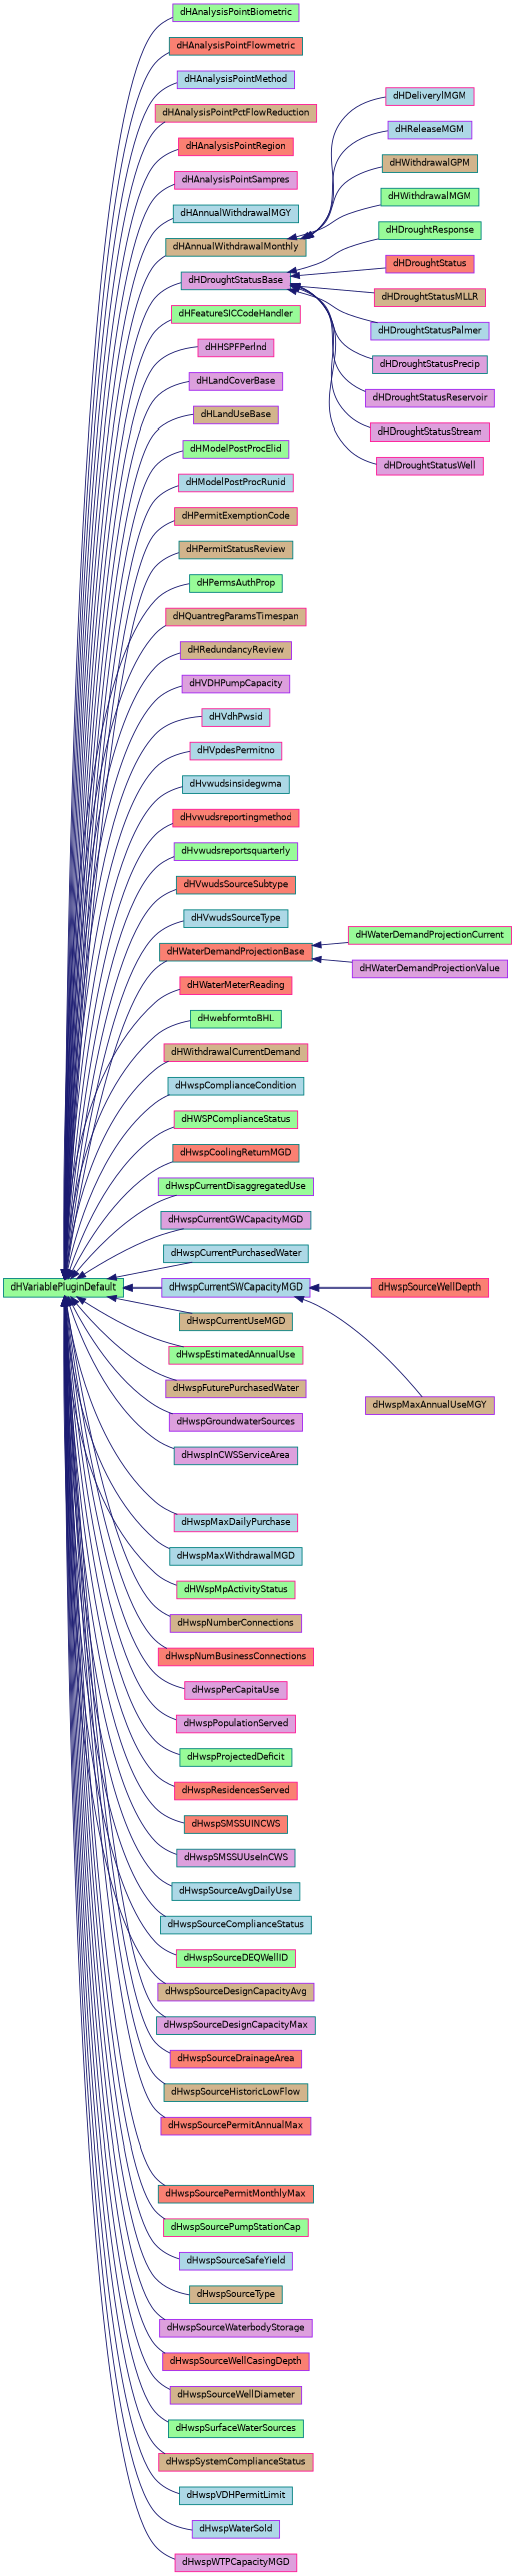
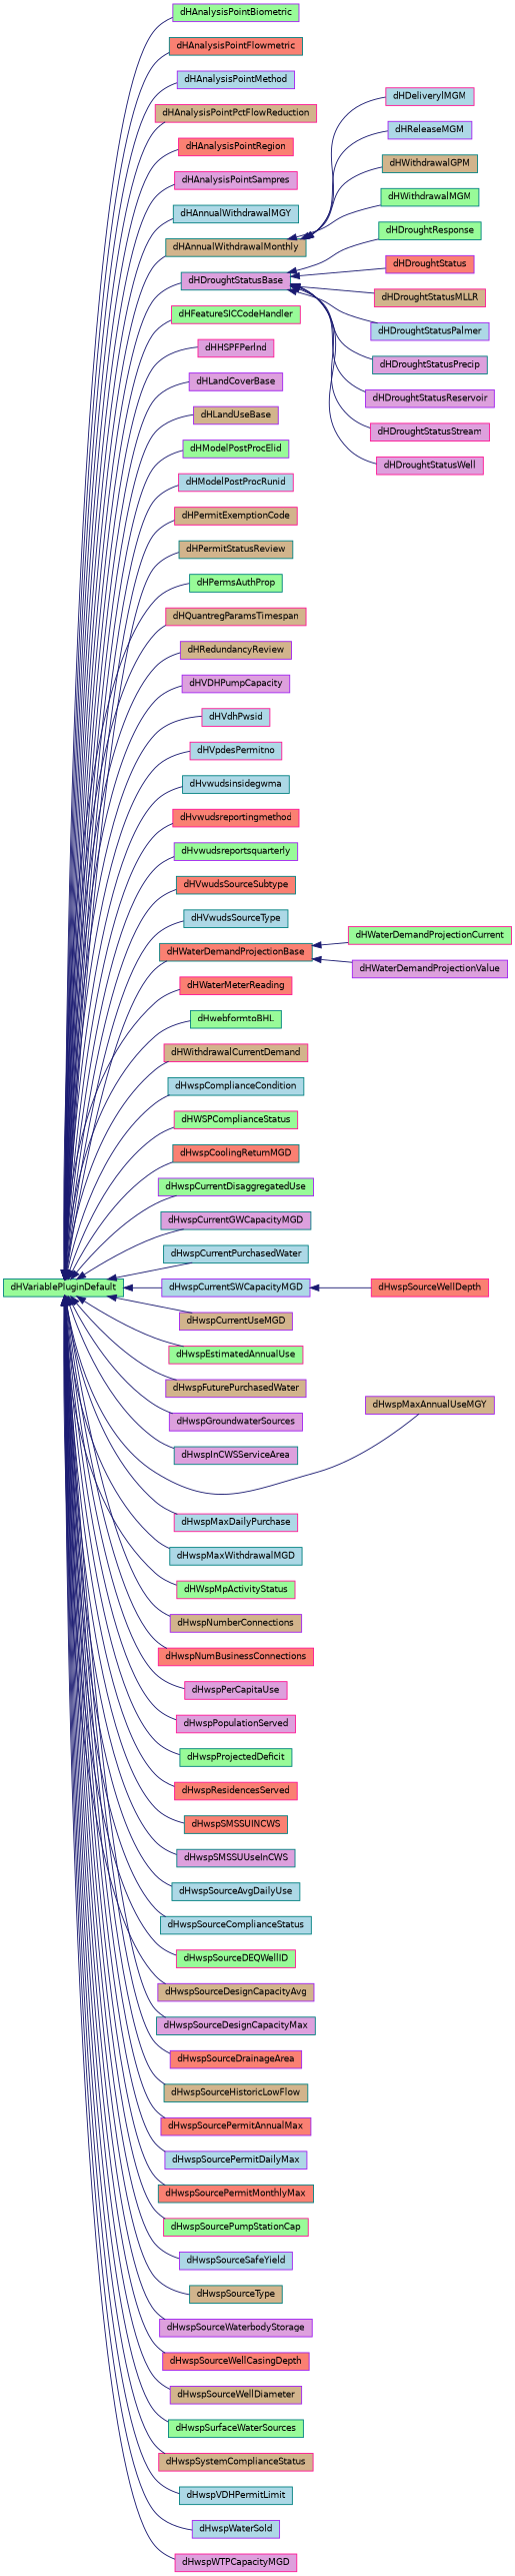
  digraph {
    fontname="DejaVu Sans"
    rankdir=LR
    node [color=teal fillcolor=lightblue fontname="DejaVu Sans" fontsize=10 shape=record style=filled]
    edge [color=midnightblue dir=back fontname="DejaVu Sans" fontsize=10 labelfontname=Helvetica labelfontsize=10 style=solid]
    n1 [fillcolor=palegreen height=0.2 label=dHVariablePluginDefault width=0.4]
    n2 [color=purple fillcolor=palegreen height=0.2 label=dHAnalysisPointBiometric width=0.4]
    n3 [fillcolor=salmon height=0.2 label=dHAnalysisPointFlowmetric width=0.4]
    n4 [color=purple height=0.2 label=dHAnalysisPointMethod width=0.4]
    n5 [color=deeppink fillcolor=tan height=0.2 label=dHAnalysisPointPctFlowReduction width=0.4]
    n6 [color=deeppink fillcolor=salmon height=0.2 label=dHAnalysisPointRegion width=0.4]
    n7 [color=deeppink fillcolor=plum height=0.2 label=dHAnalysisPointSampres width=0.4]
    n8 [height=0.2 label=dHAnnualWithdrawalMGY width=0.4]
    n9 [fillcolor=tan height=0.2 label=dHAnnualWithdrawalMonthly width=0.4]
    n10 [fillcolor=plum height=0.2 label=dHDroughtStatusBase width=0.4]
    n11 [color=deeppink fillcolor=palegreen height=0.2 label=dHFeatureSICCodeHandler width=0.4]
    n12 [color=deeppink fillcolor=plum height=0.2 label=dHHSPFPerlnd width=0.4]
    n13 [color=purple fillcolor=plum height=0.2 label=dHLandCoverBase width=0.4]
    n14 [color=purple fillcolor=tan height=0.2 label=dHLandUseBase width=0.4]
    n15 [color=purple fillcolor=palegreen height=0.2 label=dHModelPostProcElid width=0.4]
    n16 [color=deeppink height=0.2 label=dHModelPostProcRunid width=0.4]
    n17 [color=deeppink fillcolor=tan height=0.2 label=dHPermitExemptionCode width=0.4]
    n18 [fillcolor=tan height=0.2 label=dHPermitStatusReview width=0.4]
    n19 [fillcolor=palegreen height=0.2 label=dHPermsAuthProp width=0.4]
    n20 [color=deeppink fillcolor=tan height=0.2 label=dHQuantregParamsTimespan width=0.4]
    n21 [color=purple fillcolor=tan height=0.2 label=dHRedundancyReview width=0.4]
    n22 [color=purple fillcolor=plum height=0.2 label=dHVDHPumpCapacity width=0.4]
    n23 [color=deeppink height=0.2 label=dHVdhPwsid width=0.4]
    n24 [color=deeppink height=0.2 label=dHVpdesPermitno width=0.4]
    n25 [height=0.2 label=dHvwudsinsidegwma width=0.4]
    n26 [color=deeppink fillcolor=salmon height=0.2 label=dHvwudsreportingmethod width=0.4]
    n27 [color=purple fillcolor=palegreen height=0.2 label=dHvwudsreportsquarterly width=0.4]
    n28 [fillcolor=salmon height=0.2 label=dHVwudsSourceSubtype width=0.4]
    n29 [height=0.2 label=dHVwudsSourceType width=0.4]
    n30 [fillcolor=salmon height=0.2 label=dHWaterDemandProjectionBase width=0.4]
    n31 [color=deeppink fillcolor=salmon height=0.2 label=dHWaterMeterReading width=0.4]
    n32 [fillcolor=palegreen height=0.2 label=dHwebformtoBHL width=0.4]
    n33 [color=deeppink fillcolor=tan height=0.2 label=dHWithdrawalCurrentDemand width=0.4]
    n34 [height=0.2 label=dHwspComplianceCondition width=0.4]
    n35 [color=deeppink fillcolor=palegreen height=0.2 label=dHWSPComplianceStatus width=0.4]
    n36 [fillcolor=salmon height=0.2 label=dHwspCoolingReturnMGD width=0.4]
    n37 [color=purple fillcolor=palegreen height=0.2 label=dHwspCurrentDisaggregatedUse width=0.4]
    n38 [fillcolor=plum height=0.2 label=dHwspCurrentGWCapacityMGD width=0.4]
    n39 [height=0.2 label=dHwspCurrentPurchasedWater width=0.4]
    n40 [color=purple height=0.2 label=dHwspCurrentSWCapacityMGD width=0.4]
-   n41 [fillcolor=tan height=0.2 label=dHwspCurrentUseMGD width=0.4]
+   n41 [color=purple fillcolor=tan height=0.2 label=dHwspCurrentUseMGD width=0.4]
    n42 [color=deeppink fillcolor=palegreen height=0.2 label=dHwspEstimatedAnnualUse width=0.4]
    n43 [color=purple fillcolor=tan height=0.2 label=dHwspFuturePurchasedWater width=0.4]
    n44 [color=purple fillcolor=plum height=0.2 label=dHwspGroundwaterSources width=0.4]
    n45 [fillcolor=plum height=0.2 label=dHwspInCWSServiceArea width=0.4]
    n46 [color=purple fillcolor=tan height=0.2 label=dHwspMaxAnnualUseMGY width=0.4]
    n47 [color=deeppink height=0.2 label=dHwspMaxDailyPurchase width=0.4]
    n48 [height=0.2 label=dHwspMaxWithdrawalMGD width=0.4]
    n49 [color=deeppink fillcolor=palegreen height=0.2 label=dHWspMpActivityStatus width=0.4]
    n50 [color=purple fillcolor=tan height=0.2 label=dHwspNumberConnections width=0.4]
    n51 [color=deeppink fillcolor=salmon height=0.2 label=dHwspNumBusinessConnections width=0.4]
    n52 [color=deeppink fillcolor=plum height=0.2 label=dHwspPerCapitaUse width=0.4]
    n53 [color=deeppink fillcolor=plum height=0.2 label=dHwspPopulationServed width=0.4]
    n54 [fillcolor=palegreen height=0.2 label=dHwspProjectedDeficit width=0.4]
    n55 [color=deeppink fillcolor=salmon height=0.2 label=dHwspResidencesServed width=0.4]
    n56 [fillcolor=salmon height=0.2 label=dHwspSMSSUINCWS width=0.4]
    n57 [fillcolor=plum height=0.2 label=dHwspSMSSUUseInCWS width=0.4]
    n58 [height=0.2 label=dHwspSourceAvgDailyUse width=0.4]
    n59 [height=0.2 label=dHwspSourceComplianceStatus width=0.4]
    n60 [color=deeppink fillcolor=palegreen height=0.2 label=dHwspSourceDEQWellID width=0.4]
    n61 [color=purple fillcolor=tan height=0.2 label=dHwspSourceDesignCapacityAvg width=0.4]
    n62 [fillcolor=plum height=0.2 label=dHwspSourceDesignCapacityMax width=0.4]
    n63 [color=purple fillcolor=salmon height=0.2 label=dHwspSourceDrainageArea width=0.4]
    n64 [fillcolor=tan height=0.2 label=dHwspSourceHistoricLowFlow width=0.4]
    n65 [color=purple fillcolor=salmon height=0.2 label=dHwspSourcePermitAnnualMax width=0.4]
+   n66 [color=purple height=0.2 label=dHwspSourcePermitDailyMax width=0.4]
    n67 [fillcolor=salmon height=0.2 label=dHwspSourcePermitMonthlyMax width=0.4]
    n68 [color=deeppink fillcolor=palegreen height=0.2 label=dHwspSourcePumpStationCap width=0.4]
    n69 [color=purple height=0.2 label=dHwspSourceSafeYield width=0.4]
    n70 [fillcolor=tan height=0.2 label=dHwspSourceType width=0.4]
    n71 [color=purple fillcolor=plum height=0.2 label=dHwspSourceWaterbodyStorage width=0.4]
    n72 [color=purple fillcolor=salmon height=0.2 label=dHwspSourceWellCasingDepth width=0.4]
    n73 [color=purple fillcolor=tan height=0.2 label=dHwspSourceWellDiameter width=0.4]
    n74 [fillcolor=palegreen height=0.2 label=dHwspSurfaceWaterSources width=0.4]
    n75 [color=deeppink fillcolor=tan height=0.2 label=dHwspSystemComplianceStatus width=0.4]
    n76 [height=0.2 label=dHwspVDHPermitLimit width=0.4]
    n77 [color=purple height=0.2 label=dHwspWaterSold width=0.4]
    n78 [color=deeppink fillcolor=plum height=0.2 label=dHwspWTPCapacityMGD width=0.4]
    n79 [color=deeppink height=0.2 label=dHDeliverylMGM width=0.4]
    n80 [color=purple height=0.2 label=dHReleaseMGM width=0.4]
    n81 [fillcolor=tan height=0.2 label=dHWithdrawalGPM width=0.4]
    n82 [fillcolor=palegreen height=0.2 label=dHWithdrawalMGM width=0.4]
    n83 [fillcolor=palegreen height=0.2 label=dHDroughtResponse width=0.4]
    n84 [color=purple fillcolor=salmon height=0.2 label=dHDroughtStatus width=0.4]
    n85 [color=deeppink fillcolor=tan height=0.2 label=dHDroughtStatusMLLR width=0.4]
    n86 [color=purple height=0.2 label=dHDroughtStatusPalmer width=0.4]
    n87 [fillcolor=plum height=0.2 label=dHDroughtStatusPrecip width=0.4]
    n88 [color=purple fillcolor=plum height=0.2 label=dHDroughtStatusReservoir width=0.4]
    n89 [color=deeppink fillcolor=plum height=0.2 label=dHDroughtStatusStream width=0.4]
    n90 [color=deeppink fillcolor=plum height=0.2 label=dHDroughtStatusWell width=0.4]
    n91 [color=deeppink fillcolor=palegreen height=0.2 label=dHWaterDemandProjectionCurrent width=0.4]
    n92 [color=purple fillcolor=plum height=0.2 label=dHWaterDemandProjectionValue width=0.4]
    n93 [color=deeppink fillcolor=salmon height=0.2 label=dHwspSourceWellDepth width=0.4]
    n1 -> n2
    n1 -> n3
    n1 -> n4
    n1 -> n5
    n1 -> n6
    n1 -> n7
    n1 -> n8
    n1 -> n9
    n1 -> n10
    n1 -> n11
    n1 -> n12
    n1 -> n13
    n1 -> n14
    n1 -> n15
    n1 -> n16
    n1 -> n17
    n1 -> n18
    n1 -> n19
    n1 -> n20
    n1 -> n21
    n1 -> n22
    n1 -> n23
    n1 -> n24
    n1 -> n25
    n1 -> n26
    n1 -> n27
    n1 -> n28
    n1 -> n29
    n1 -> n30
    n1 -> n31
    n1 -> n32
    n1 -> n33
    n1 -> n34
    n1 -> n35
    n1 -> n36
    n1 -> n37
    n1 -> n38
    n1 -> n39
    n1 -> n40
    n1 -> n41
    n1 -> n42
    n1 -> n43
    n1 -> n44
    n1 -> n45
-   n40 -> n46
+   n1 -> n46
    n1 -> n47
    n1 -> n48
    n1 -> n49
    n1 -> n50
    n1 -> n51
    n1 -> n52
    n1 -> n53
    n1 -> n54
    n1 -> n55
    n1 -> n56
    n1 -> n57
    n1 -> n58
    n1 -> n59
    n1 -> n60
    n1 -> n61
    n1 -> n62
    n1 -> n63
    n1 -> n64
    n1 -> n65
+   n1 -> n66
    n1 -> n67
    n1 -> n68
    n1 -> n69
    n1 -> n70
    n1 -> n71
    n1 -> n72
    n1 -> n73
    n1 -> n74
    n1 -> n75
    n1 -> n76
    n1 -> n77
    n1 -> n78
    n9 -> n79
    n9 -> n80
    n9 -> n81
    n9 -> n82
    n10 -> n83
    n10 -> n84
    n10 -> n85
    n10 -> n86
    n10 -> n87
    n10 -> n88
    n10 -> n89
    n10 -> n90
    n30 -> n91
    n30 -> n92
    n40 -> n93
  }
